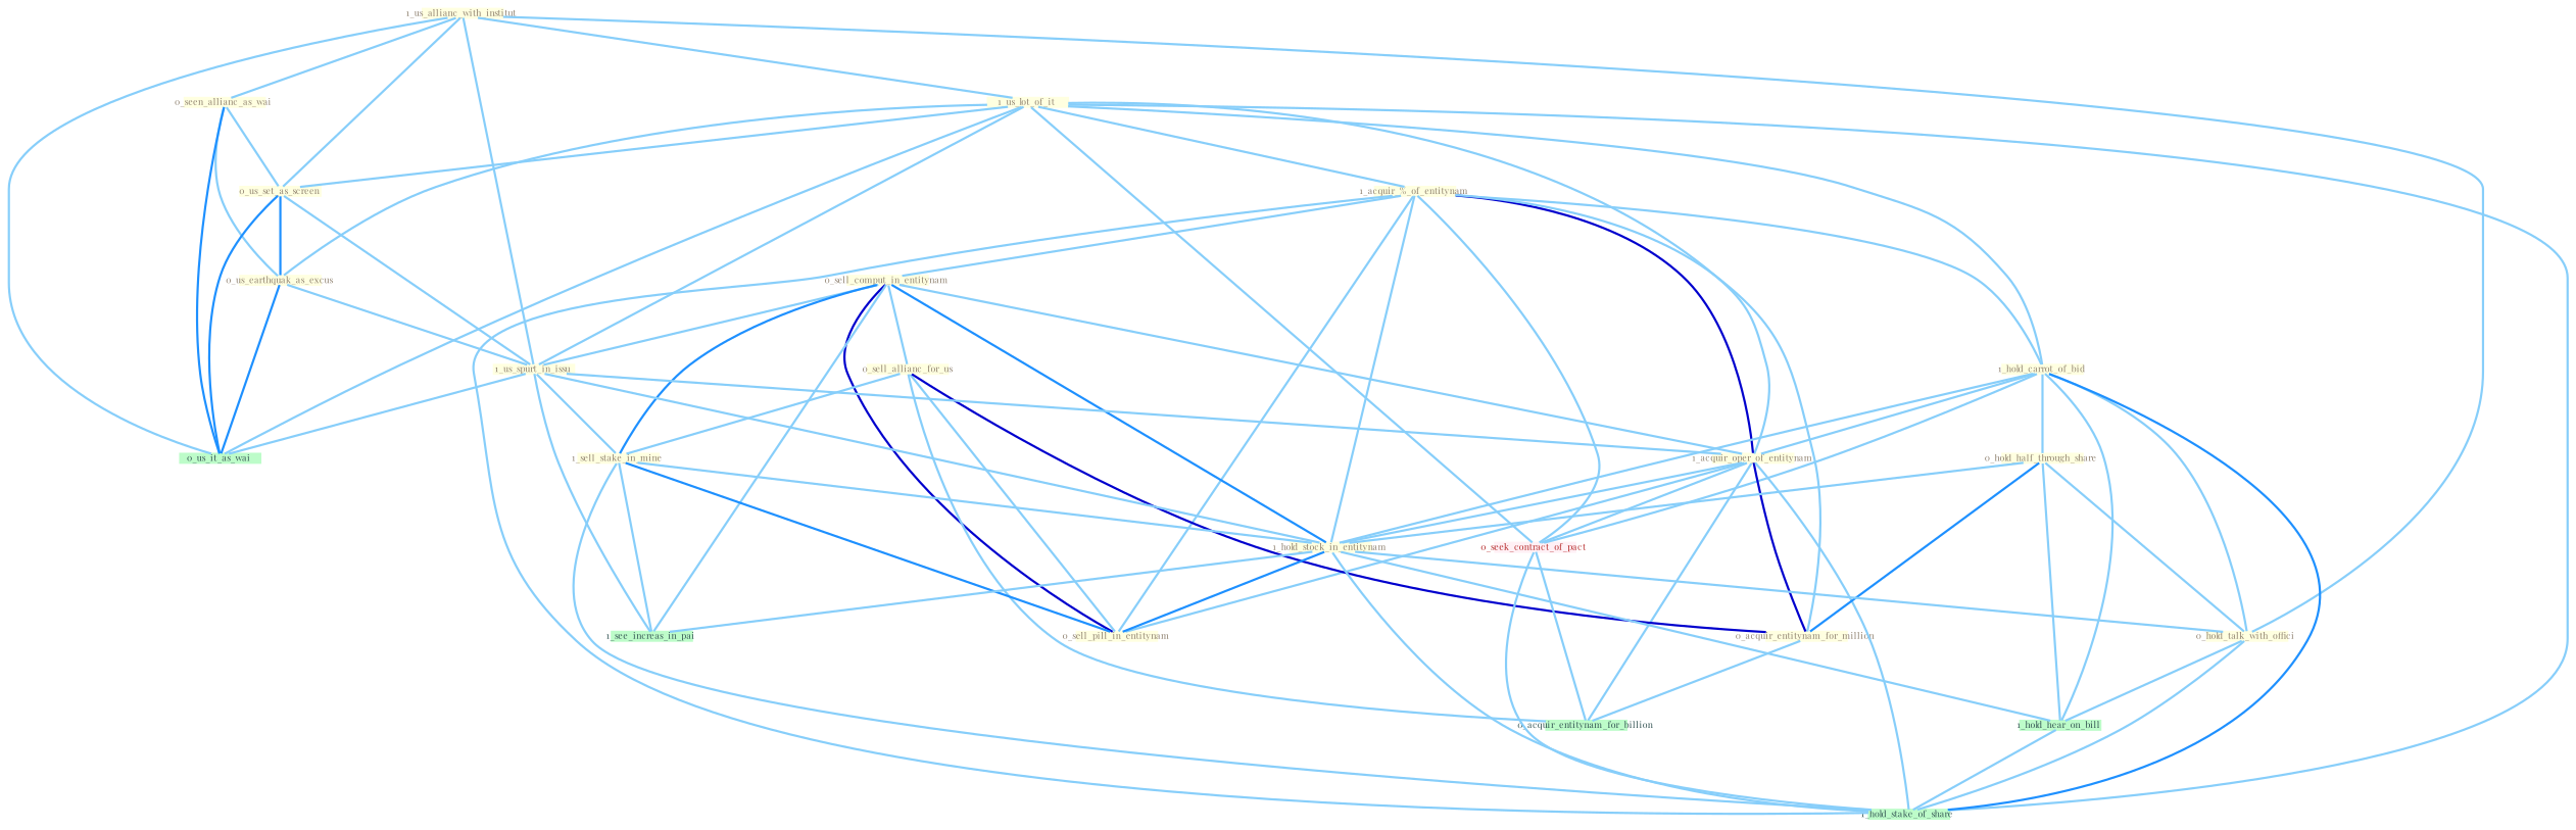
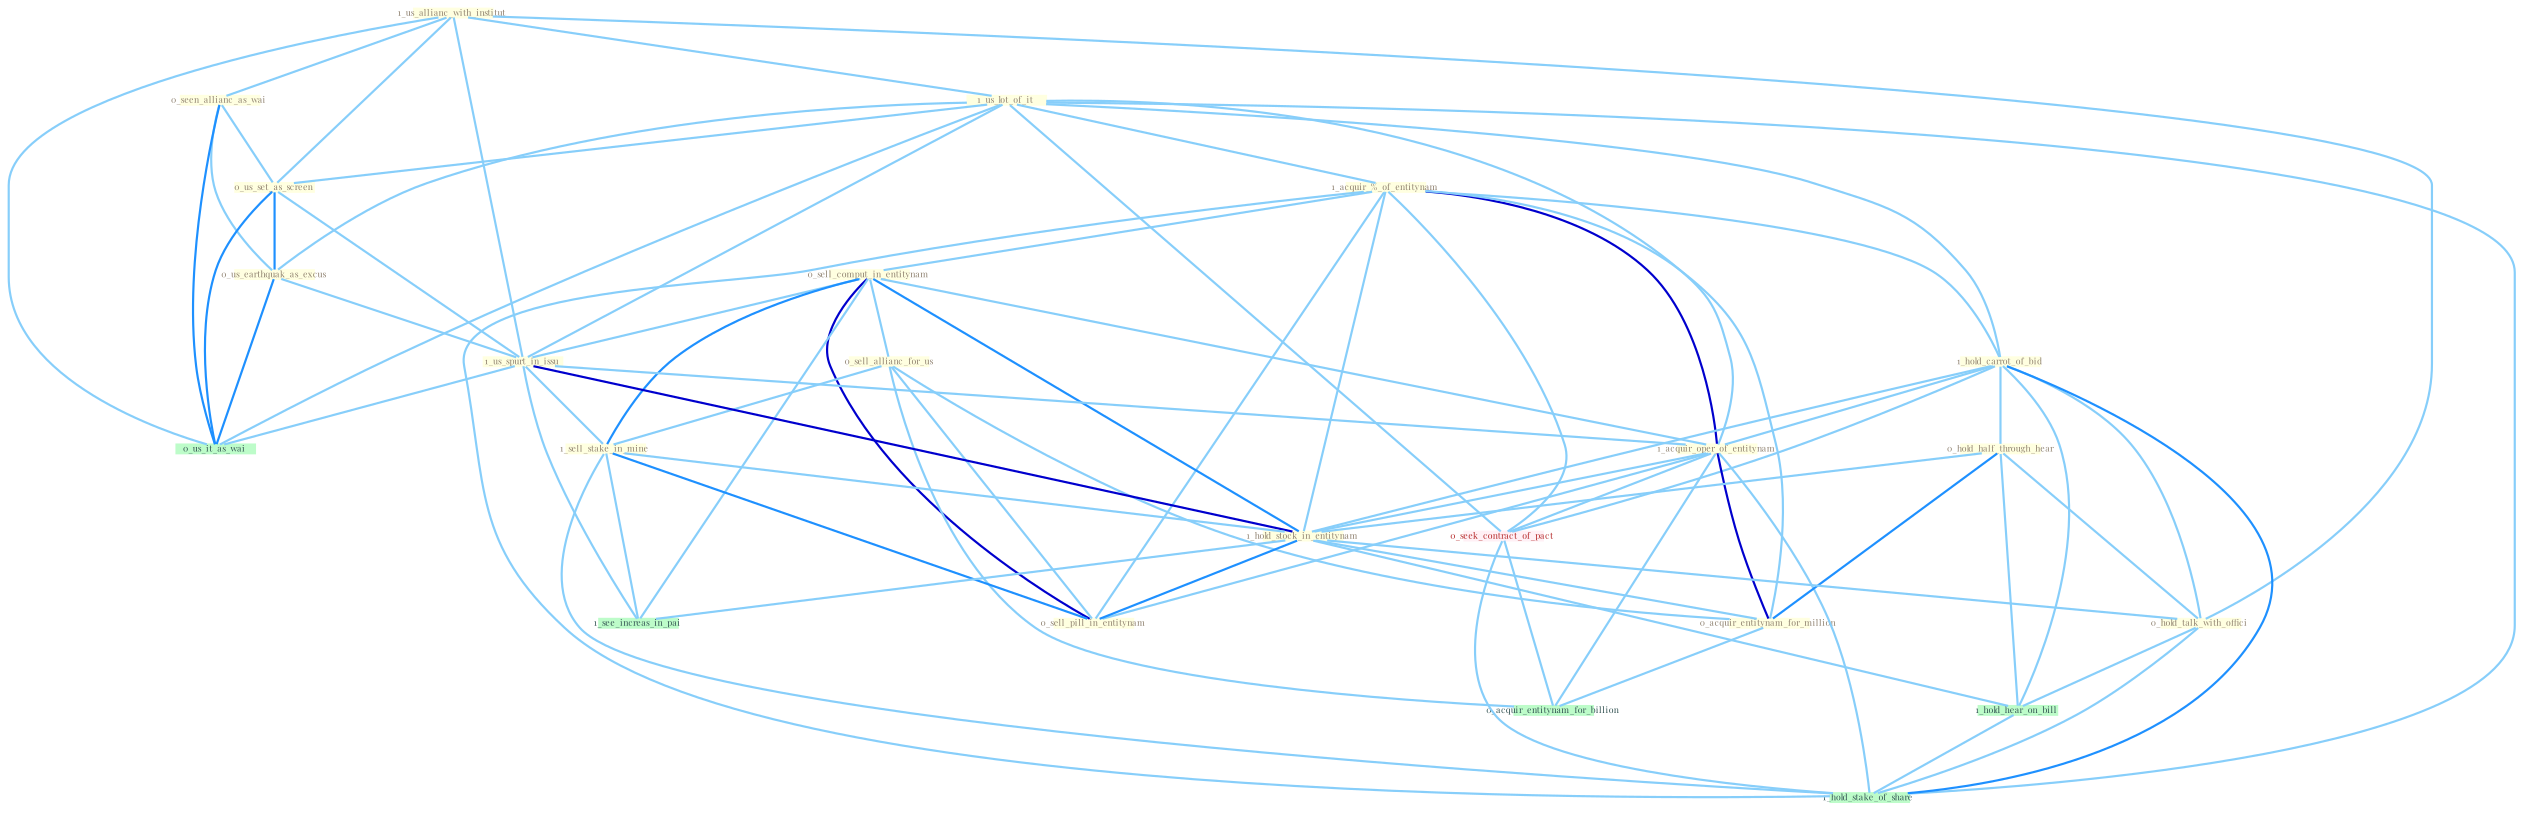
  graph {
    fontname="Playfair Display"
    node [color="#ffffe0" fixedsize=true fontcolor="#8b7d6b" fontname="Playfair Display" fontsize=4 shape=polygon style=filled]
    edge [color="#87cefa" fontname="Playfair Display" w=1]
    "1_us_allianc_with_institut " [height=.06 width=.5]
    "1_us_lot_of_it " [height=.06 width=.5]
    "0_seen_allianc_as_wai " [height=.06 width=.5]
    "0_us_set_as_screen " [height=.06 width=.5]
    "1_acquir_%_of_entitynam " [height=.06 width=.5]
    "1_hold_carrot_of_bid " [height=.06 width=.5]
    "0_us_earthquak_as_excus " [height=.06 width=.5]
    "0_sell_comput_in_entitynam " [height=.06 width=.5]
    "1_acquir_oper_of_entitynam " [height=.06 width=.5]
    n10 [height=.06 label="0_sell_allianc_for_us" width=.5]
-   "0_hold_half_through_share " [height=.06 width=.5]
+   "0_hold_half_through_share " [height=.06 width=.5 label="0_hold_half_through_hear"]
    "1_us_spurt_in_issu " [height=.06 width=.5]
    "1_sell_stake_in_mine " [height=.06 width=.5]
    "1_hold_stock_in_entitynam " [height=.06 width=.5]
    "0_sell_pill_in_entitynam " [height=.06 width=.5]
    "0_hold_talk_with_offici " [height=.06 width=.5]
    "0_acquir_entitynam_for_million " [height=.06 width=.5]
    "0_seek_contract_of_pact " [color="#fff0f5" fontcolor="#b22222" height=.06 width=.5]
    "0_us_it_as_wai " [color="#BDFCC9" fontcolor="#2f4f4f" height=.06 width=.5]
    "1_hold_stake_of_share " [color="#BDFCC9" fontcolor="#2f4f4f" height=.06 width=.5]
    "1_hold_hear_on_bill " [color="#BDFCC9" fontcolor="#2f4f4f" height=.06 width=.5]
    "1_see_increas_in_pai " [color="#BDFCC9" fontcolor="#2f4f4f" height=.06 width=.5]
    "0_acquir_entitynam_for_billion " [color="#BDFCC9" fontcolor="#2f4f4f" height=.06 width=.5]
    subgraph sub_1 {
      "1_us_allianc_with_institut "
      "1_us_lot_of_it "
      "0_seen_allianc_as_wai "
      "0_us_set_as_screen "
      "1_acquir_%_of_entitynam "
      "1_hold_carrot_of_bid "
      "0_us_earthquak_as_excus "
      "0_sell_comput_in_entitynam "
      "1_acquir_oper_of_entitynam "
      n10
      "0_hold_half_through_share "
      "1_us_spurt_in_issu "
      "1_sell_stake_in_mine "
      "1_hold_stock_in_entitynam "
      "0_sell_pill_in_entitynam "
      "0_hold_talk_with_offici "
      "0_acquir_entitynam_for_million "
    }
    subgraph sub_2 {
      "0_seek_contract_of_pact "
    }
    "1_us_allianc_with_institut " -- "1_us_lot_of_it "
    "1_us_allianc_with_institut " -- "0_seen_allianc_as_wai "
    "1_us_allianc_with_institut " -- "0_us_set_as_screen "
    "1_us_allianc_with_institut " -- "1_us_spurt_in_issu "
    "1_us_allianc_with_institut " -- "0_hold_talk_with_offici "
    "1_us_allianc_with_institut " -- "0_us_it_as_wai "
    "1_us_lot_of_it " -- "0_us_set_as_screen "
    "1_us_lot_of_it " -- "1_acquir_%_of_entitynam "
    "1_us_lot_of_it " -- "1_hold_carrot_of_bid "
    "1_us_lot_of_it " -- "0_us_earthquak_as_excus "
    "1_us_lot_of_it " -- "1_acquir_oper_of_entitynam "
    "1_us_lot_of_it " -- "1_us_spurt_in_issu "
    "1_us_lot_of_it " -- "0_seek_contract_of_pact "
    "1_us_lot_of_it " -- "0_us_it_as_wai "
    "1_us_lot_of_it " -- "1_hold_stake_of_share "
    "0_seen_allianc_as_wai " -- "0_us_set_as_screen "
    "0_seen_allianc_as_wai " -- "0_us_earthquak_as_excus "
    "0_seen_allianc_as_wai " -- "0_us_it_as_wai " [color="#1e90ff" w=2]
    "0_us_set_as_screen " -- "0_us_earthquak_as_excus " [color="#1e90ff" w=2]
    "0_us_set_as_screen " -- "1_us_spurt_in_issu "
    "0_us_set_as_screen " -- "0_us_it_as_wai " [color="#1e90ff" w=2]
    "1_acquir_%_of_entitynam " -- "1_hold_carrot_of_bid "
    "1_acquir_%_of_entitynam " -- "0_sell_comput_in_entitynam "
    "1_acquir_%_of_entitynam " -- "1_acquir_oper_of_entitynam " [color="#0000cd" w=3]
    "1_acquir_%_of_entitynam " -- "1_hold_stock_in_entitynam "
    "1_acquir_%_of_entitynam " -- "0_sell_pill_in_entitynam "
    "1_acquir_%_of_entitynam " -- "0_acquir_entitynam_for_million "
    "1_acquir_%_of_entitynam " -- "0_seek_contract_of_pact "
    "1_acquir_%_of_entitynam " -- "1_hold_stake_of_share "
    "1_hold_carrot_of_bid " -- "1_acquir_oper_of_entitynam "
    "1_hold_carrot_of_bid " -- "0_hold_half_through_share "
    "1_hold_carrot_of_bid " -- "1_hold_stock_in_entitynam "
    "1_hold_carrot_of_bid " -- "0_hold_talk_with_offici "
    "1_hold_carrot_of_bid " -- "0_seek_contract_of_pact "
    "1_hold_carrot_of_bid " -- "1_hold_stake_of_share " [color="#1e90ff" w=2]
    "1_hold_carrot_of_bid " -- "1_hold_hear_on_bill "
    "0_us_earthquak_as_excus " -- "1_us_spurt_in_issu "
    "0_us_earthquak_as_excus " -- "0_us_it_as_wai " [color="#1e90ff" w=2]
    "0_sell_comput_in_entitynam " -- "1_acquir_oper_of_entitynam "
    "0_sell_comput_in_entitynam " -- n10
    "0_sell_comput_in_entitynam " -- "1_us_spurt_in_issu "
    "0_sell_comput_in_entitynam " -- "1_sell_stake_in_mine " [color="#1e90ff" w=2]
    "0_sell_comput_in_entitynam " -- "1_hold_stock_in_entitynam " [color="#1e90ff" w=2]
    "0_sell_comput_in_entitynam " -- "0_sell_pill_in_entitynam " [color="#0000cd" w=3]
    "0_sell_comput_in_entitynam " -- "1_see_increas_in_pai "
    "1_acquir_oper_of_entitynam " -- "1_hold_stock_in_entitynam "
    "1_acquir_oper_of_entitynam " -- "0_sell_pill_in_entitynam "
    "1_acquir_oper_of_entitynam " -- "0_acquir_entitynam_for_million " [color="#0000cd"]
    "1_acquir_oper_of_entitynam " -- "0_seek_contract_of_pact "
    "1_acquir_oper_of_entitynam " -- "1_hold_stake_of_share "
    "1_acquir_oper_of_entitynam " -- "0_acquir_entitynam_for_billion "
    n10 -- "1_sell_stake_in_mine "
    n10 -- "0_sell_pill_in_entitynam "
-   n10 -- "0_acquir_entitynam_for_million " [color="#0000cd"]
+   n10 -- "0_acquir_entitynam_for_million "
    n10 -- "0_acquir_entitynam_for_billion "
    "0_hold_half_through_share " -- "1_hold_stock_in_entitynam "
    "0_hold_half_through_share " -- "0_hold_talk_with_offici "
    "0_hold_half_through_share " -- "0_acquir_entitynam_for_million " [color="#1e90ff" w=2]
    "0_hold_half_through_share " -- "1_hold_hear_on_bill "
    "1_us_spurt_in_issu " -- "1_acquir_oper_of_entitynam "
    "1_us_spurt_in_issu " -- "1_sell_stake_in_mine "
-   "1_us_spurt_in_issu " -- "1_hold_stock_in_entitynam "
+   "1_us_spurt_in_issu " -- "1_hold_stock_in_entitynam " [color="#0000cd"]
    "1_us_spurt_in_issu " -- "0_us_it_as_wai "
    "1_us_spurt_in_issu " -- "1_see_increas_in_pai "
    "1_sell_stake_in_mine " -- "1_hold_stock_in_entitynam "
    "1_sell_stake_in_mine " -- "0_sell_pill_in_entitynam " [color="#1e90ff" w=2]
    "1_sell_stake_in_mine " -- "1_hold_stake_of_share "
    "1_sell_stake_in_mine " -- "1_see_increas_in_pai "
    "1_hold_stock_in_entitynam " -- "0_sell_pill_in_entitynam " [color="#1e90ff" w=2]
    "1_hold_stock_in_entitynam " -- "0_hold_talk_with_offici "
-   "1_hold_stock_in_entitynam " -- "1_hold_stake_of_share "
+   "1_hold_stock_in_entitynam " -- "0_acquir_entitynam_for_million "
    "1_hold_stock_in_entitynam " -- "1_hold_hear_on_bill "
    "1_hold_stock_in_entitynam " -- "1_see_increas_in_pai "
    "0_hold_talk_with_offici " -- "1_hold_stake_of_share "
    "0_hold_talk_with_offici " -- "1_hold_hear_on_bill "
    "0_acquir_entitynam_for_million " -- "0_acquir_entitynam_for_billion " [w=3]
    "0_seek_contract_of_pact " -- "1_hold_stake_of_share "
    "0_seek_contract_of_pact " -- "0_acquir_entitynam_for_billion "
    "1_hold_hear_on_bill " -- "1_hold_stake_of_share "
  }
